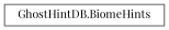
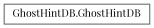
  digraph {
    rankdir=TB
    fontname="Playfair Display"
-   n1 [color=grey40 fillcolor=white fontname="Playfair Display" fontsize=10 height=0.2 label="GhostHintDB.BiomeHints" shape=box style=filled width=0.4]
+   n1 [color=grey40 fillcolor=white fontname="Playfair Display" fontsize=10 height=0.2 label="GhostHintDB.GhostHintDB" shape=box style=filled width=0.4]
  }
